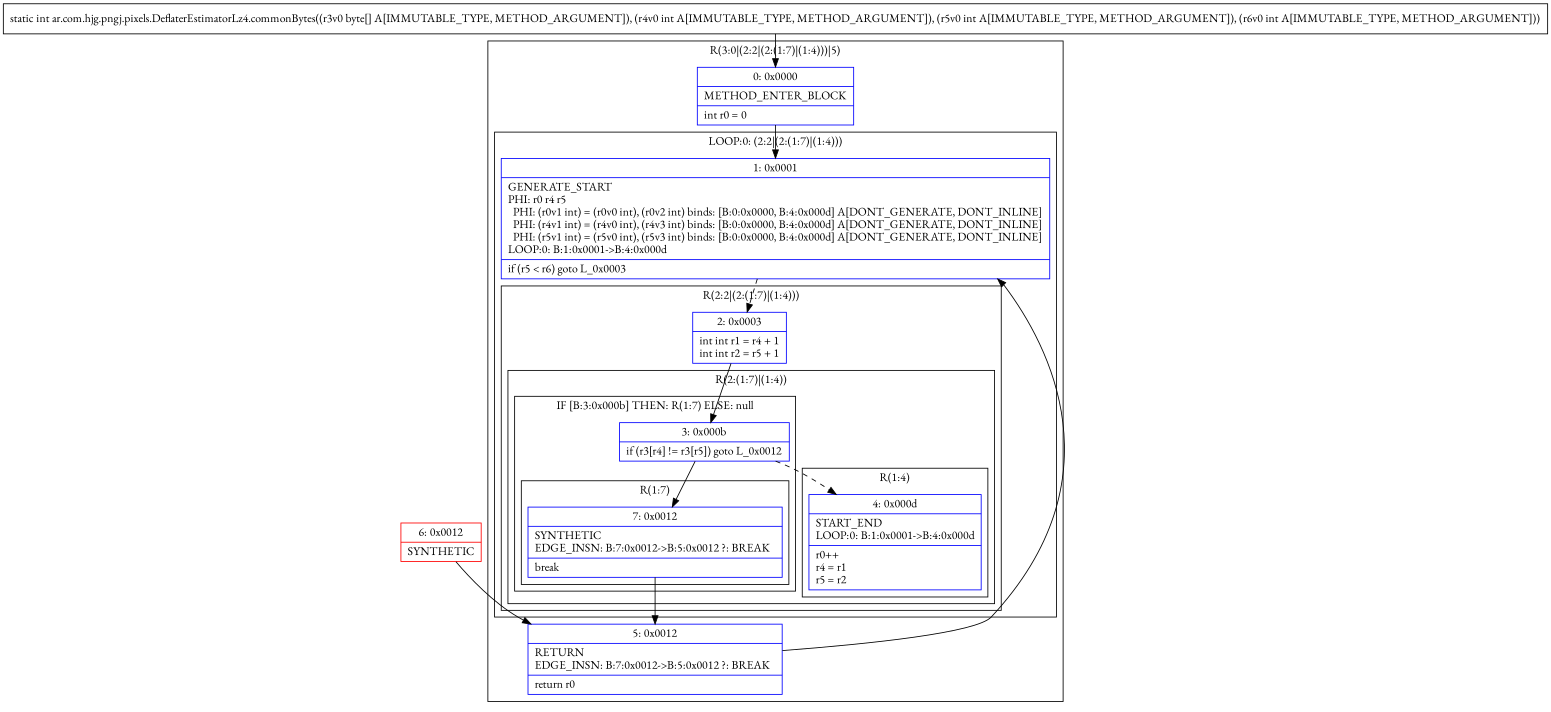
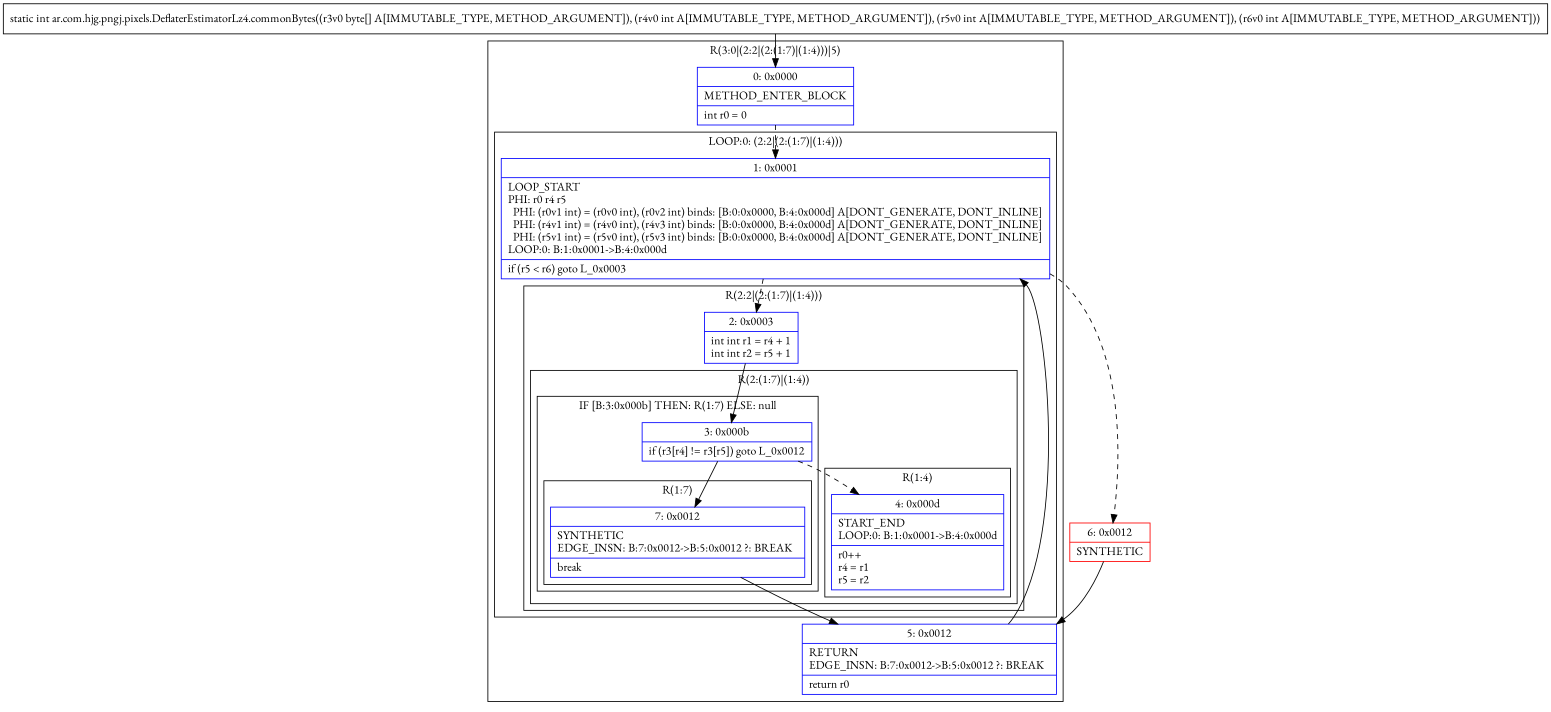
  digraph {
    fontname="EB Garamond"
    node [color=blue fontname="EB Garamond" shape=record]
    edge [fontname="EB Garamond"]
    n1 [label="{7\:\ 0x0012|SYNTHETIC\lEDGE_INSN: B:7:0x0012\-\>B:5:0x0012 ?: BREAK  \l|break\l}"]
    n2 [label="{3\:\ 0x000b|if (r3[r4] != r3[r5]) goto L_0x0012\l}"]
    n3 [label="{4\:\ 0x000d|START_END\lLOOP:0: B:1:0x0001\-\>B:4:0x000d\l|r0++\lr4 = r1\lr5 = r2\l}"]
    n4 [label="{2\:\ 0x0003|int int r1 = r4 + 1\lint int r2 = r5 + 1\l}"]
-   n5 [label="{1\:\ 0x0001|GENERATE_START\lPHI: r0 r4 r5 \l  PHI: (r0v1 int) = (r0v0 int), (r0v2 int) binds: [B:0:0x0000, B:4:0x000d] A[DONT_GENERATE, DONT_INLINE]\l  PHI: (r4v1 int) = (r4v0 int), (r4v3 int) binds: [B:0:0x0000, B:4:0x000d] A[DONT_GENERATE, DONT_INLINE]\l  PHI: (r5v1 int) = (r5v0 int), (r5v3 int) binds: [B:0:0x0000, B:4:0x000d] A[DONT_GENERATE, DONT_INLINE]\lLOOP:0: B:1:0x0001\-\>B:4:0x000d\l|if (r5 \< r6) goto L_0x0003\l}"]
+   n5 [label="{1\:\ 0x0001|LOOP_START\lPHI: r0 r4 r5 \l  PHI: (r0v1 int) = (r0v0 int), (r0v2 int) binds: [B:0:0x0000, B:4:0x000d] A[DONT_GENERATE, DONT_INLINE]\l  PHI: (r4v1 int) = (r4v0 int), (r4v3 int) binds: [B:0:0x0000, B:4:0x000d] A[DONT_GENERATE, DONT_INLINE]\l  PHI: (r5v1 int) = (r5v0 int), (r5v3 int) binds: [B:0:0x0000, B:4:0x000d] A[DONT_GENERATE, DONT_INLINE]\lLOOP:0: B:1:0x0001\-\>B:4:0x000d\l|if (r5 \< r6) goto L_0x0003\l}"]
    n6 [label="{0\:\ 0x0000|METHOD_ENTER_BLOCK\l|int r0 = 0\l}"]
    n7 [label="{5\:\ 0x0012|RETURN\lEDGE_INSN: B:7:0x0012\-\>B:5:0x0012 ?: BREAK  \l|return r0\l}"]
    n8 [color=red label="{6\:\ 0x0012|SYNTHETIC\l}"]
    n9 [label="{static int ar.com.hjg.pngj.pixels.DeflaterEstimatorLz4.commonBytes((r3v0 byte[] A[IMMUTABLE_TYPE, METHOD_ARGUMENT]), (r4v0 int A[IMMUTABLE_TYPE, METHOD_ARGUMENT]), (r5v0 int A[IMMUTABLE_TYPE, METHOD_ARGUMENT]), (r6v0 int A[IMMUTABLE_TYPE, METHOD_ARGUMENT])) }" color=""]
    subgraph cluster_1 {
      label="R(3:0|(2:2|(2:(1:7)|(1:4)))|5)"
      n6
      n7
      subgraph cluster_2 {
        label="LOOP:0: (2:2|(2:(1:7)|(1:4)))"
        n5
        subgraph cluster_3 {
          label="R(2:2|(2:(1:7)|(1:4)))"
          n4
          subgraph cluster_4 {
            label="R(2:(1:7)|(1:4))"
            subgraph cluster_5 {
              label="IF [B:3:0x000b] THEN: R(1:7) ELSE: null"
              n2
              subgraph cluster_6 {
                label="R(1:7)"
                n1
              }
            }
            subgraph cluster_7 {
              label="R(1:4)"
              n3
            }
          }
        }
      }
    }
    n1 -> n7
    n2 -> n1
    n2 -> n3 [style=dashed]
    n4 -> n2
    n5 -> n4 [style=dashed]
-   n6 -> n5
+   n5 -> n8 [style=dashed]
+   n6 -> n5 [style=dashed]
    n7 -> n5
    n8 -> n7
    n9 -> n6
  }
